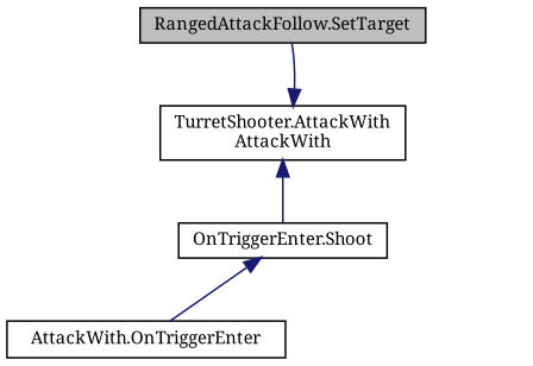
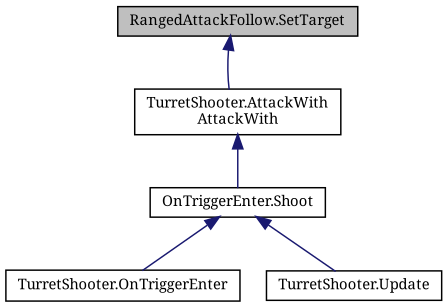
  digraph {
    fontname="Noto Serif"
    rankdir=TB
    node [color=black fillcolor=white fontname="Noto Serif" fontsize=10 shape=record style=filled]
    edge [color=midnightblue dir=back fontname="Noto Serif" fontsize=10 labelfontname=Helvetica labelfontsize=10 style=solid]
    n1 [fillcolor=grey75 fontcolor=black height=0.2 label="RangedAttackFollow.SetTarget" width=0.4]
    n2 [height=0.2 label="TurretShooter.AttackWith\lAttackWith" width=0.4]
    n3 [height=0.2 label="OnTriggerEnter.Shoot" width=0.4]
-   n4 [height=0.2 label="AttackWith.OnTriggerEnter" width=0.4]
-   n2 -> n1
+   n4 [height=0.2 label="TurretShooter.OnTriggerEnter" width=0.4]
+   n5 [height=0.2 label="TurretShooter.Update" width=0.4]
+   n1 -> n2
    n2 -> n3
    n3 -> n4
+   n3 -> n5
  }
